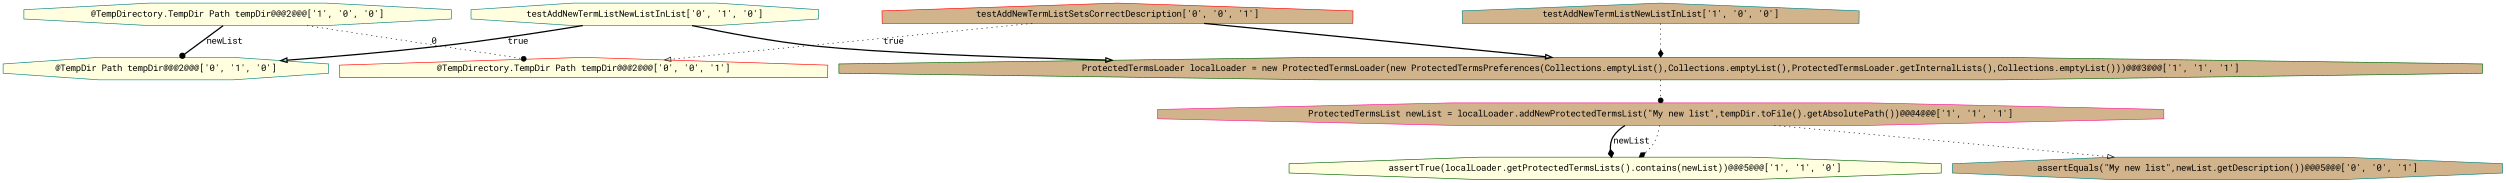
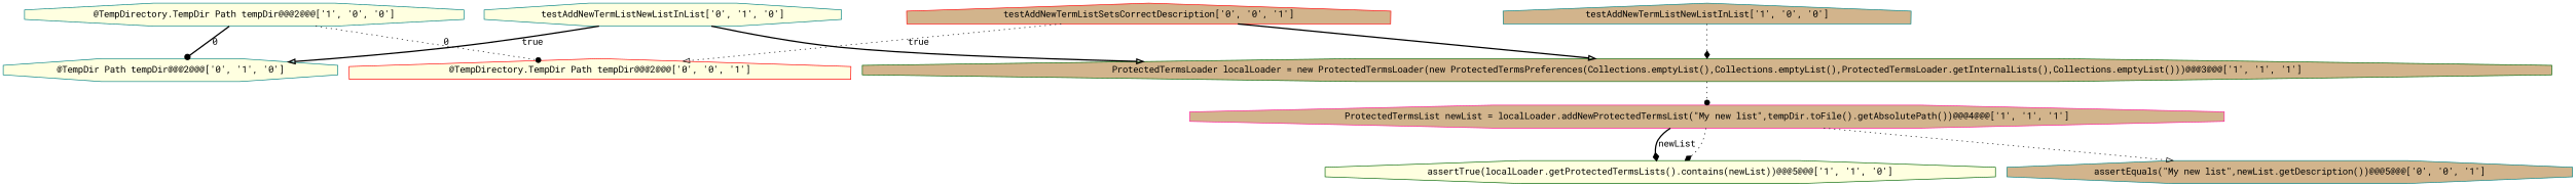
  digraph {
    fontname="Roboto Mono"
    node [color=teal fillcolor=lightyellow fontname="Roboto Mono" shape=octagon style=filled]
    edge [arrowhead=onormal fontname="Roboto Mono" style=dotted]
    n1 [label="@TempDirectory.TempDir Path tempDir@@@2@@@['1', '0', '0']"]
    n2 [label="@TempDir Path tempDir@@@2@@@['0', '1', '0']"]
    n3 [color=red label="@TempDirectory.TempDir Path tempDir@@@2@@@['0', '0', '1']" shape=house]
    n4 [color=darkgreen fillcolor=tan label="ProtectedTermsLoader localLoader = new ProtectedTermsLoader(new ProtectedTermsPreferences(Collections.emptyList(),Collections.emptyList(),ProtectedTermsLoader.getInternalLists(),Collections.emptyList()))@@@3@@@['1', '1', '1']"]
    n5 [color=deeppink fillcolor=tan label="ProtectedTermsList newList = localLoader.addNewProtectedTermsList(\"My new list\",tempDir.toFile().getAbsolutePath())@@@4@@@['1', '1', '1']"]
    n6 [color=darkgreen label="assertTrue(localLoader.getProtectedTermsLists().contains(newList))@@@5@@@['1', '1', '0']"]
    n7 [fillcolor=tan label="assertEquals(\"My new list\",newList.getDescription())@@@5@@@['0', '0', '1']"]
    n8 [label="testAddNewTermListNewListInList['0', '1', '0']"]
    n9 [color=red fillcolor=tan label="testAddNewTermListSetsCorrectDescription['0', '0', '1']" shape=house]
    n10 [fillcolor=tan label="testAddNewTermListNewListInList['1', '0', '0']" shape=house]
-   n1 -> n2 [arrowhead=dot label=newList style=bold]
+   n1 -> n2 [arrowhead=dot label=0 style=bold]
    n1 -> n3 [arrowhead=dot label=0]
    n4 -> n5 [arrowhead=dot]
    n5 -> n6 [arrowhead=diamond]
    n5 -> n6 [arrowhead=diamond label=newList style=bold]
    n5 -> n7
    n8 -> n2 [label=true style=bold]
    n8 -> n4 [style=bold]
    n9 -> n3 [label=true]
    n9 -> n4 [style=bold]
    n10 -> n4 [arrowhead=diamond]
  }
